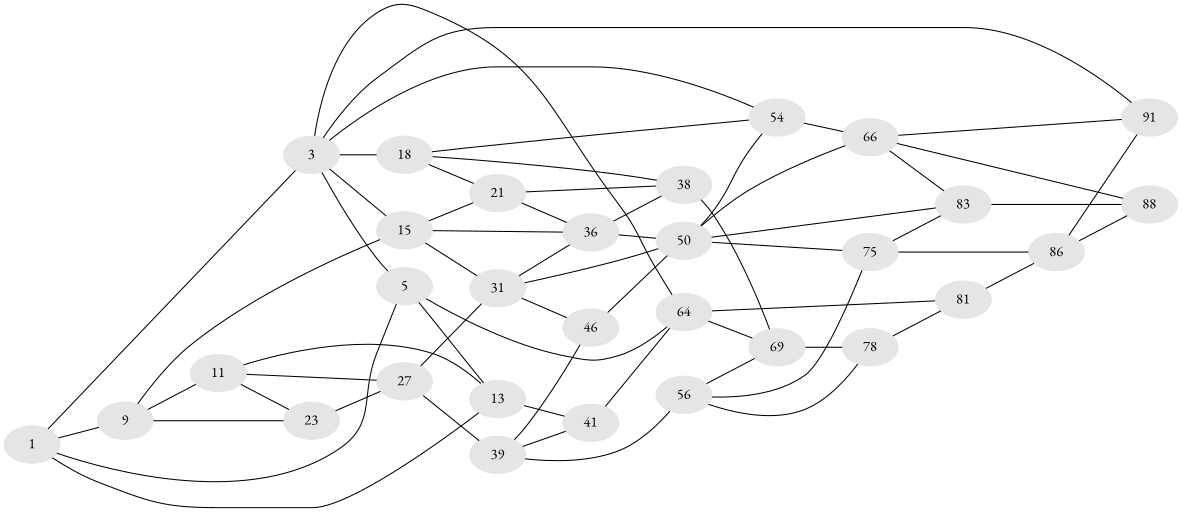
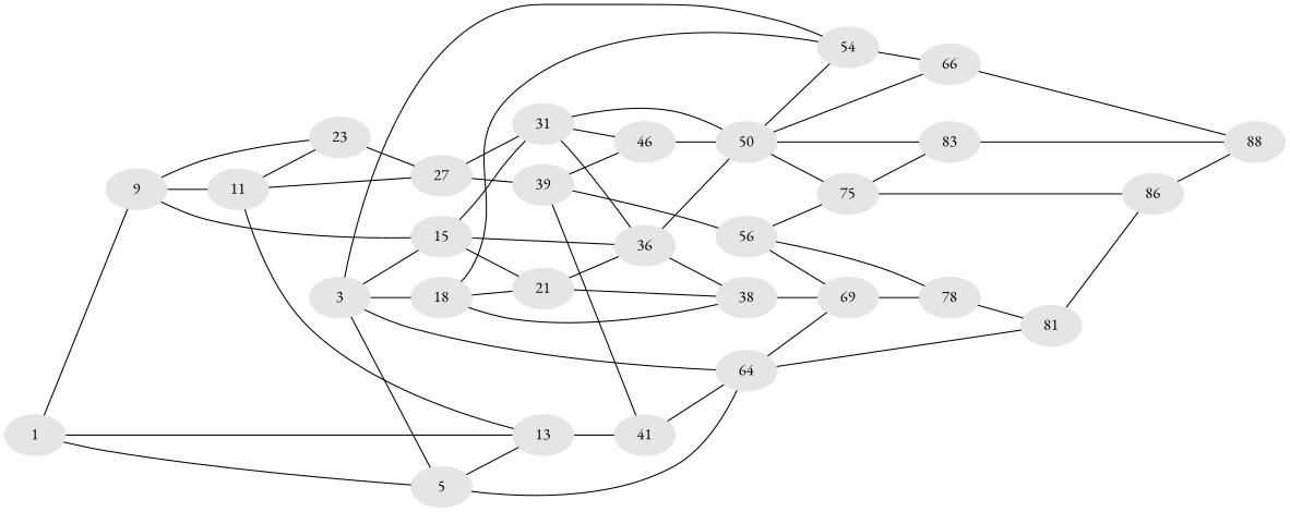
  graph {
    fontname="EB Garamond"
    rankdir=LR
    node [color=gray90 fontname="EB Garamond" style=filled]
    edge [fontname="EB Garamond"]
    1 [super="+2+7"]
    3 [super="+14+4"]
    5 [super="+17+6"]
    9 [super="+10+16"]
    13 [super="+29"]
    15 [super="+22"]
    18 [super="+37+19"]
    54 [super="+55+63"]
    64 [super="+65+71"]
-   91
    11 [super="+12+25"]
    23 [super="+24"]
    41 [super="+42"]
    21 [super="+26"]
    31 [super="+32"]
    36 [super="+44"]
    38 [super="+43"]
    66 [super="+67+73"]
    69 [super="+70"]
    81 [super="+87"]
    27 [super="+28+34"]
    39 [super="+40+48"]
    46 [super="+47+60"]
    50 [super="+52+51"]
    56 [super="+61+57"]
    75 [super="+76"]
    83 [super="+84"]
    78 [super="+79+80"]
    88
    86 [super="+89"]
-   1 -- 3
    1 -- 5
    1 -- 9
    1 -- 13
    3 -- 5
    3 -- 15
    3 -- 18 [weight=2]
    3 -- 54
    3 -- 64
-   3 -- 91
    5 -- 13
    5 -- 64
    9 -- 15
    9 -- 11
    9 -- 23 [weight=2]
    13 -- 41
    15 -- 21
    15 -- 31
    15 -- 36
    18 -- 54
    18 -- 21 [weight=2]
    18 -- 38
    54 -- 66 [weight=2]
    64 -- 69
    64 -- 81 [weight=2]
    11 -- 13
    11 -- 23
    11 -- 27 [weight=2]
    23 -- 27
    41 -- 64
    21 -- 36
    21 -- 38
    31 -- 36
    31 -- 46
    31 -- 50
    36 -- 38
    36 -- 50
    38 -- 69
-   66 -- 91
-   66 -- 83
    66 -- 88
    69 -- 78
    81 -- 86
    27 -- 31
    27 -- 39
    39 -- 41 [weight=2]
    39 -- 46
    39 -- 56
    46 -- 50
    50 -- 54
    50 -- 66
    50 -- 75
    50 -- 83
    56 -- 69 [weight=2]
    56 -- 75
    56 -- 78
    75 -- 83
    75 -- 86
    83 -- 88
    78 -- 81
-   86 -- 91
    86 -- 88
  }
